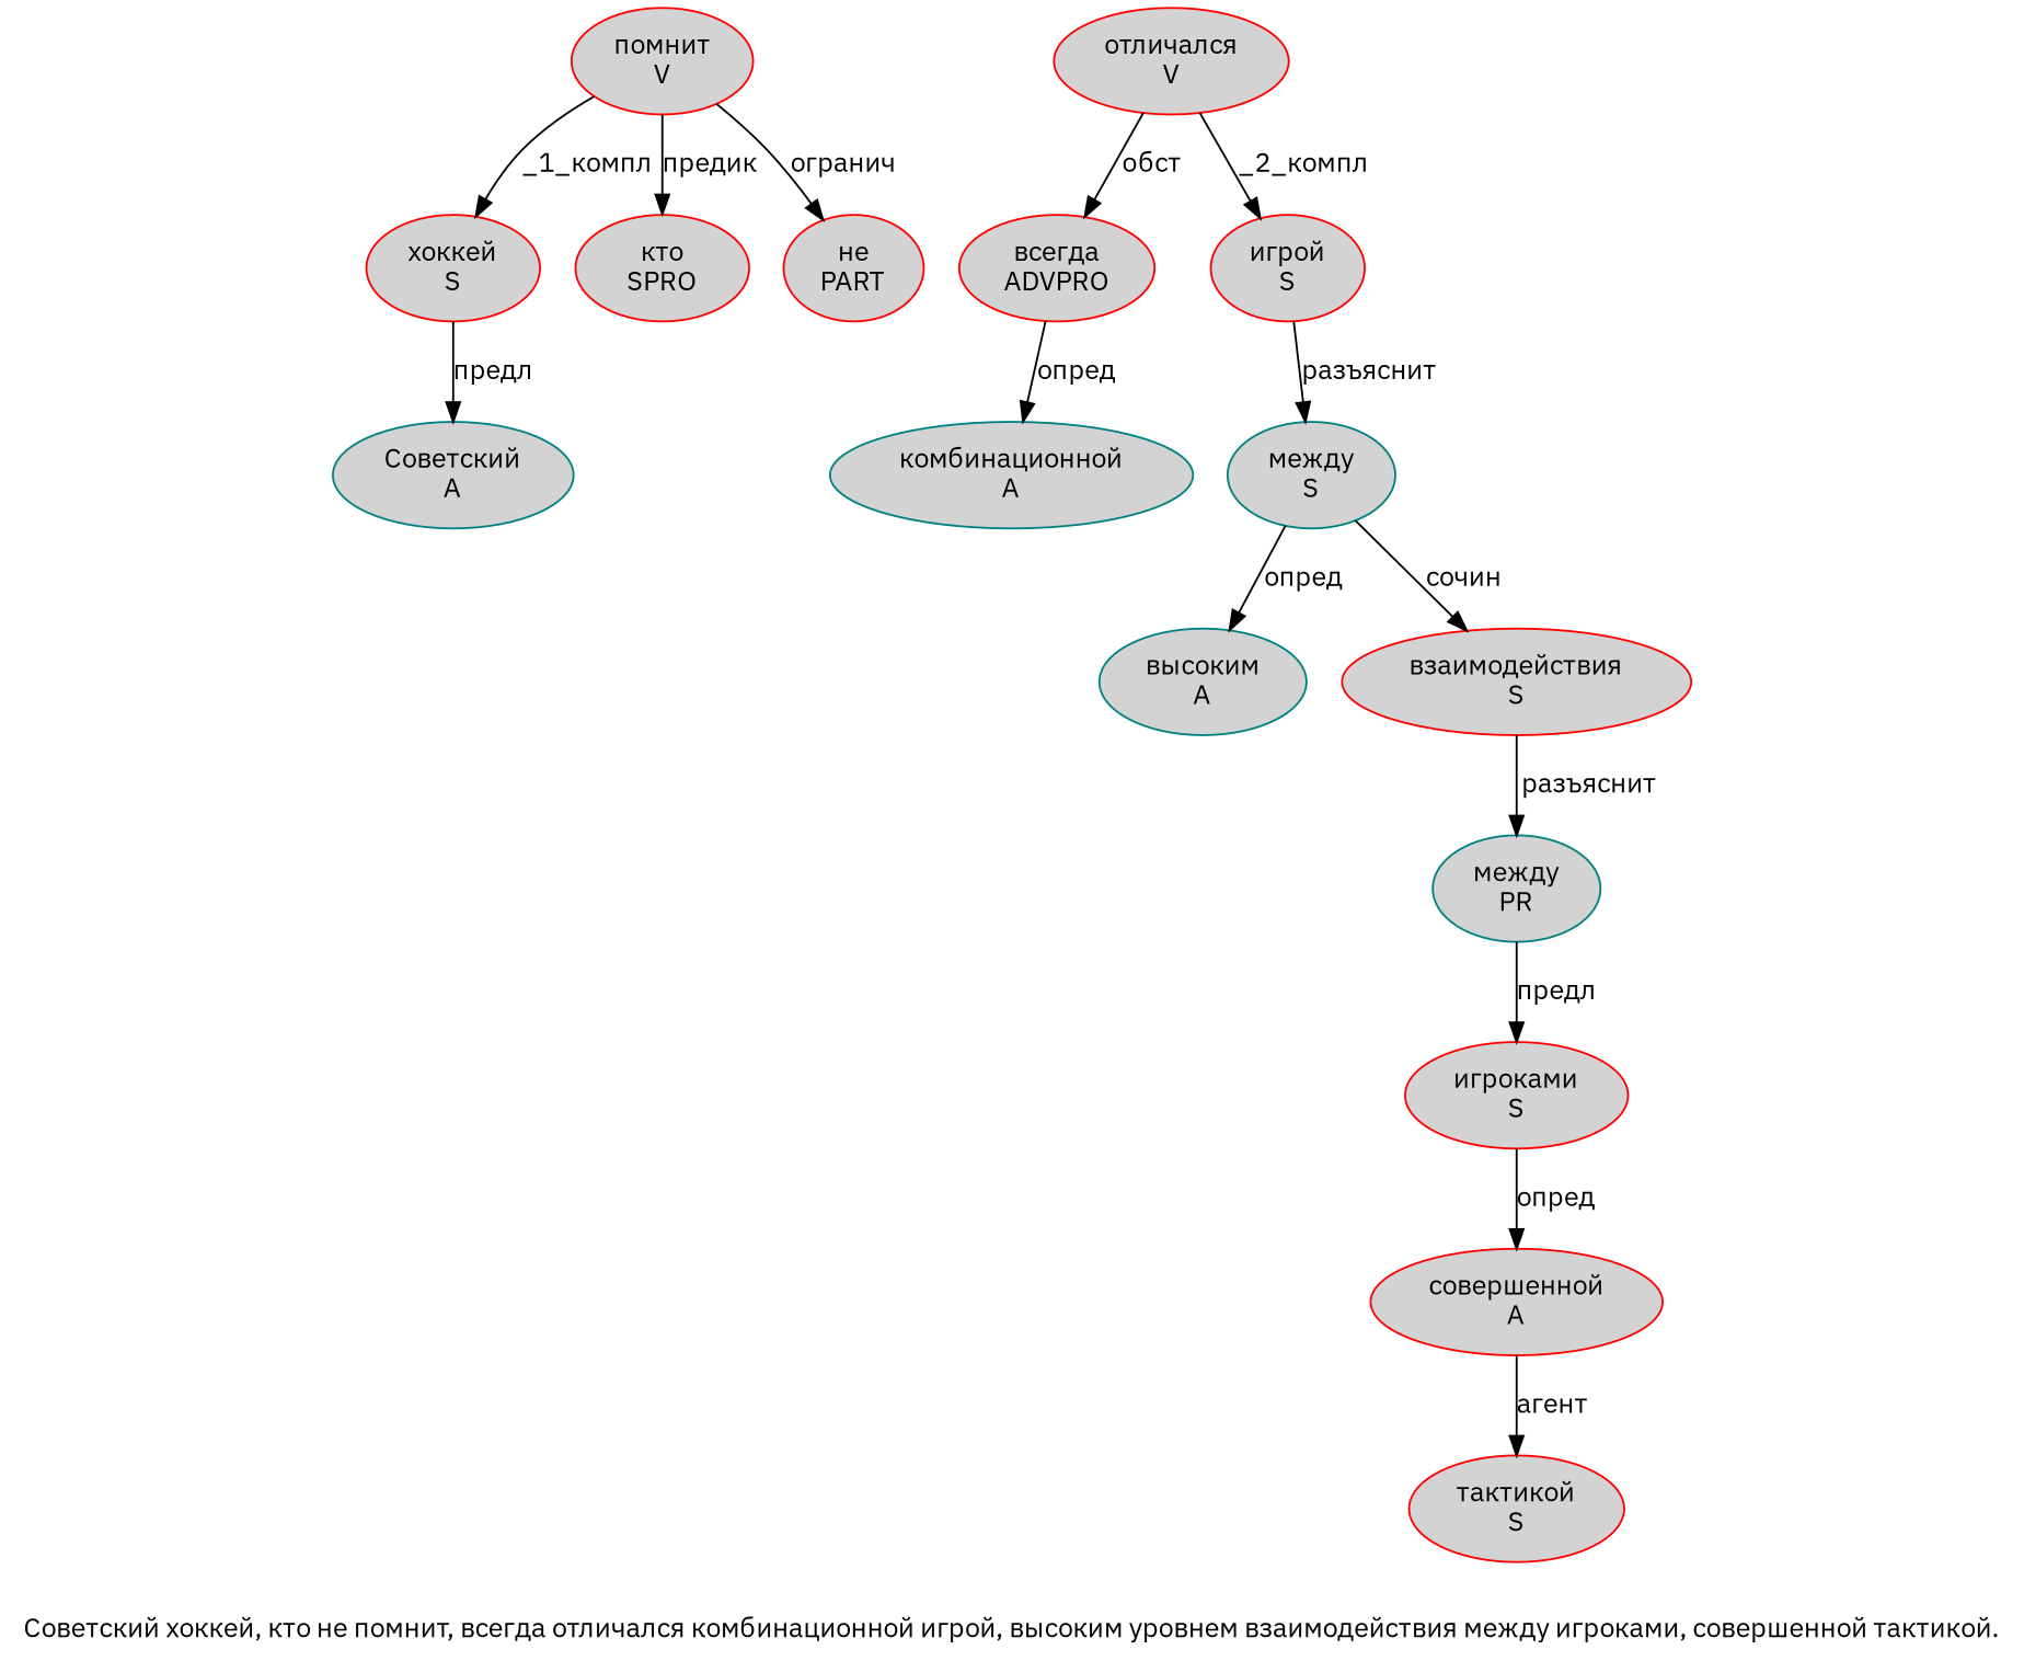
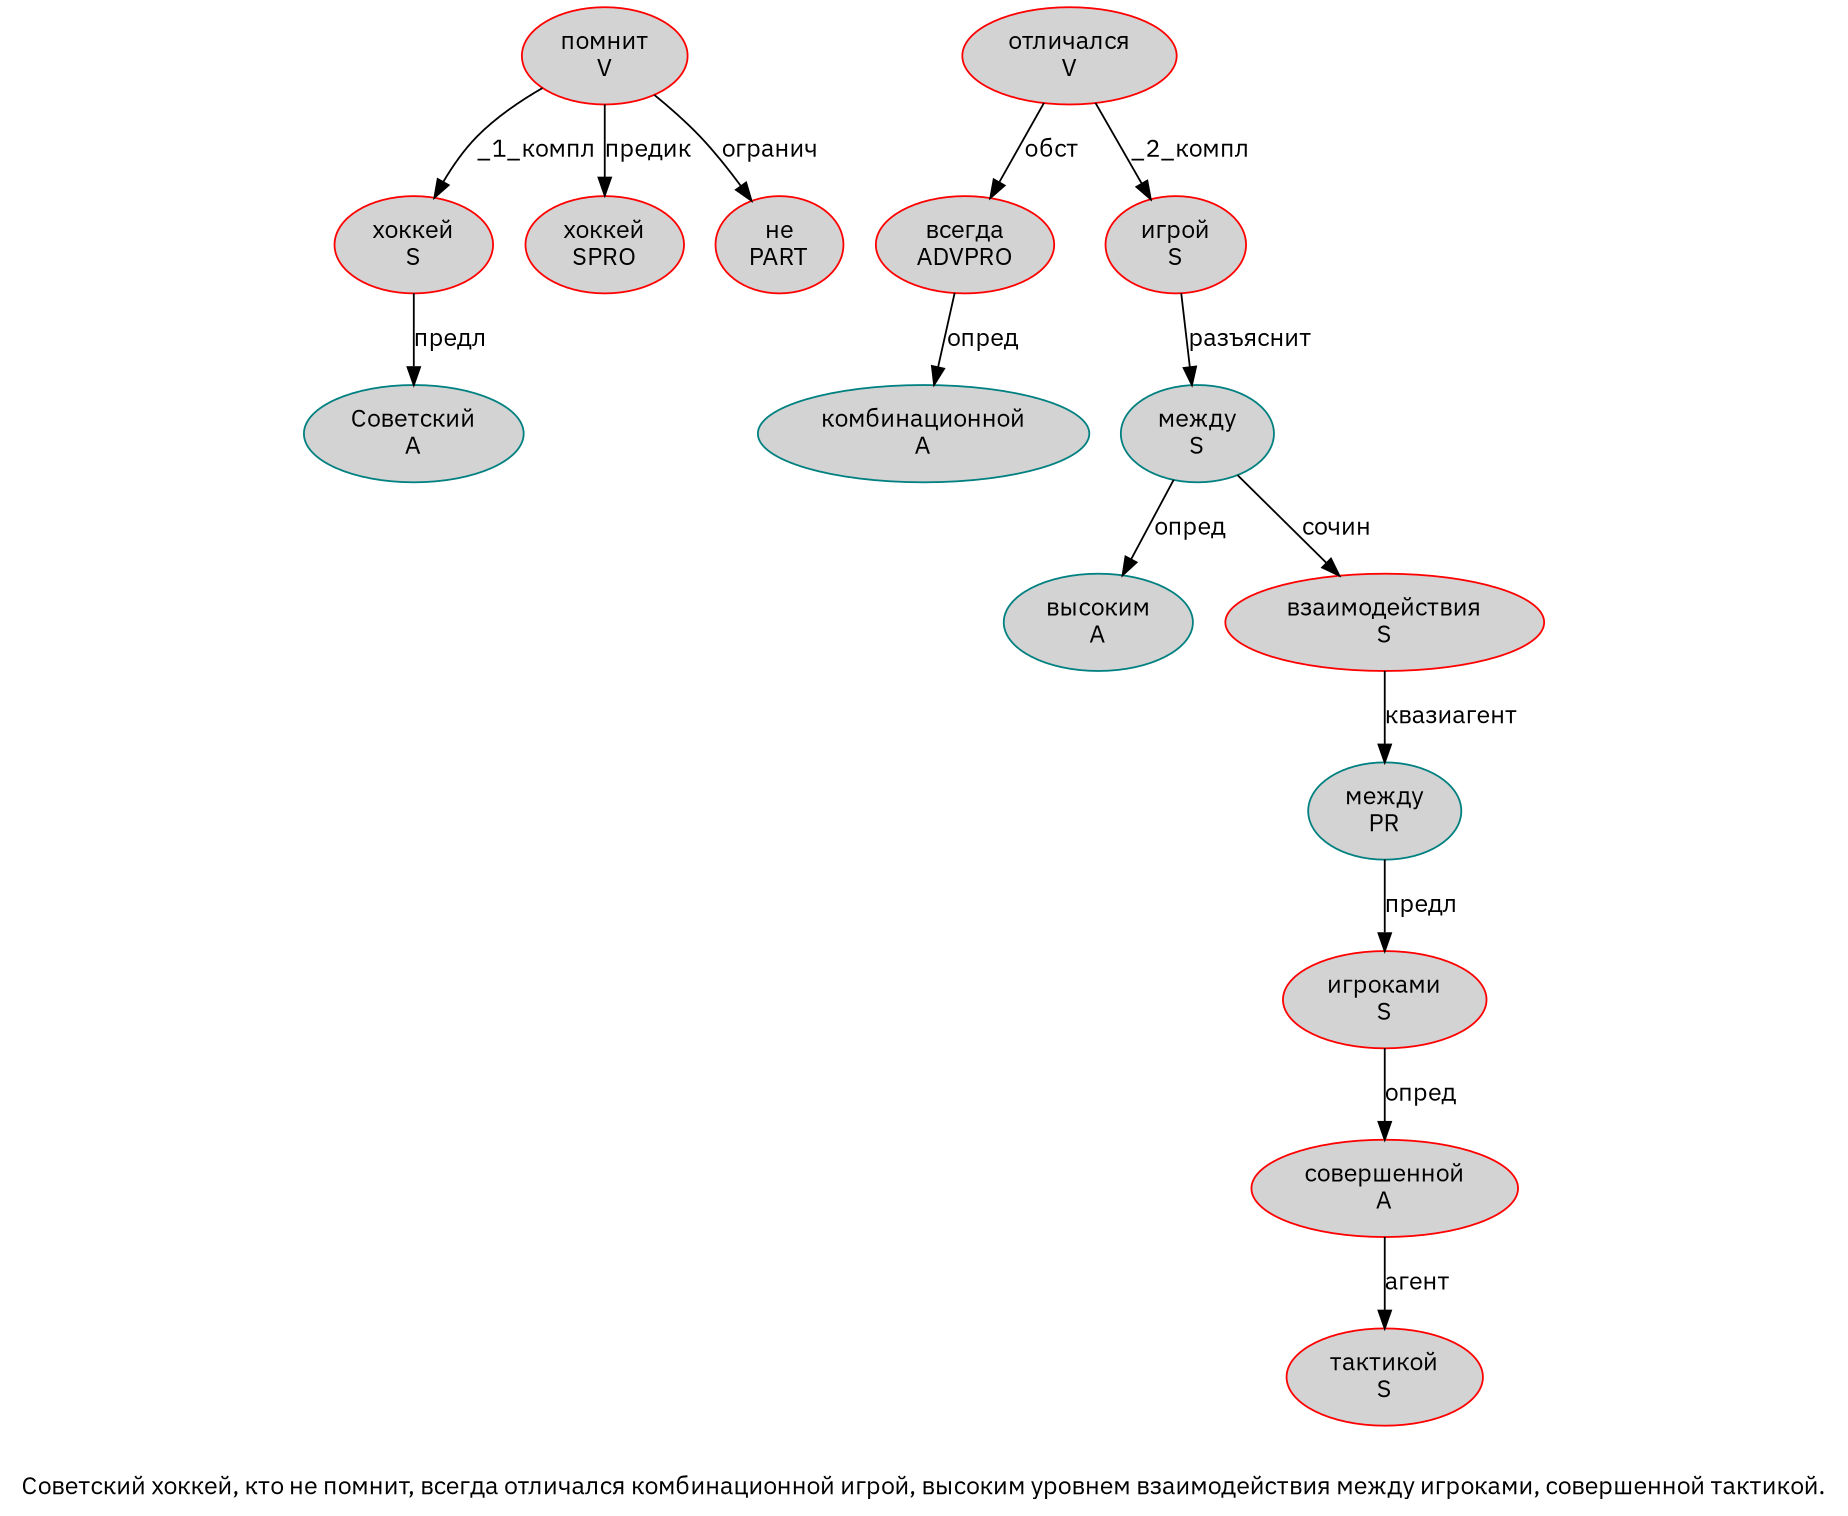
  digraph {
    fontname="IBM Plex Sans"
    label="Советский хоккей, кто не помнит, всегда отличался комбинационной игрой, высоким уровнем взаимодействия между игроками, совершенной тактикой."
    node [color=red fillcolor=lightgray fontname="IBM Plex Sans" penwidth=1 shape=ellipse style=filled]
    edge [fontname="IBM Plex Sans"]
    n1 [color=teal label="Советский\nA"]
    n2 [label="хоккей\nS"]
-   n3 [label="кто\nSPRO"]
+   n3 [label="хоккей\nSPRO"]
    n4 [label="не\nPART"]
    n5 [label="помнит\nV"]
    n6 [label="отличался\nV"]
    n7 [label="всегда\nADVPRO"]
    n8 [label="игрой\nS"]
    n9 [color=teal label="комбинационной\nA"]
    n10 [color=teal label="между\nS"]
    n11 [color=teal label="высоким\nA"]
    n12 [label="взаимодействия\nS"]
    n13 [color=teal label="между\nPR"]
    n14 [label="игроками\nS"]
    n15 [label="совершенной\nA"]
    n16 [label="тактикой\nS"]
    n2 -> n1 [label="предл"]
    n5 -> n2 [label="_1_компл"]
    n5 -> n3 [label="предик"]
    n5 -> n4 [label="огранич"]
    n6 -> n7 [label="обст"]
    n6 -> n8 [label="_2_компл"]
    n7 -> n9 [label="опред"]
    n8 -> n10 [label="разъяснит"]
    n10 -> n11 [label="опред"]
    n10 -> n12 [label="сочин"]
-   n12 -> n13 [label="разъяснит"]
+   n12 -> n13 [label="квазиагент"]
    n13 -> n14 [label="предл"]
    n14 -> n15 [label="опред"]
    n15 -> n16 [label="агент"]
  }
